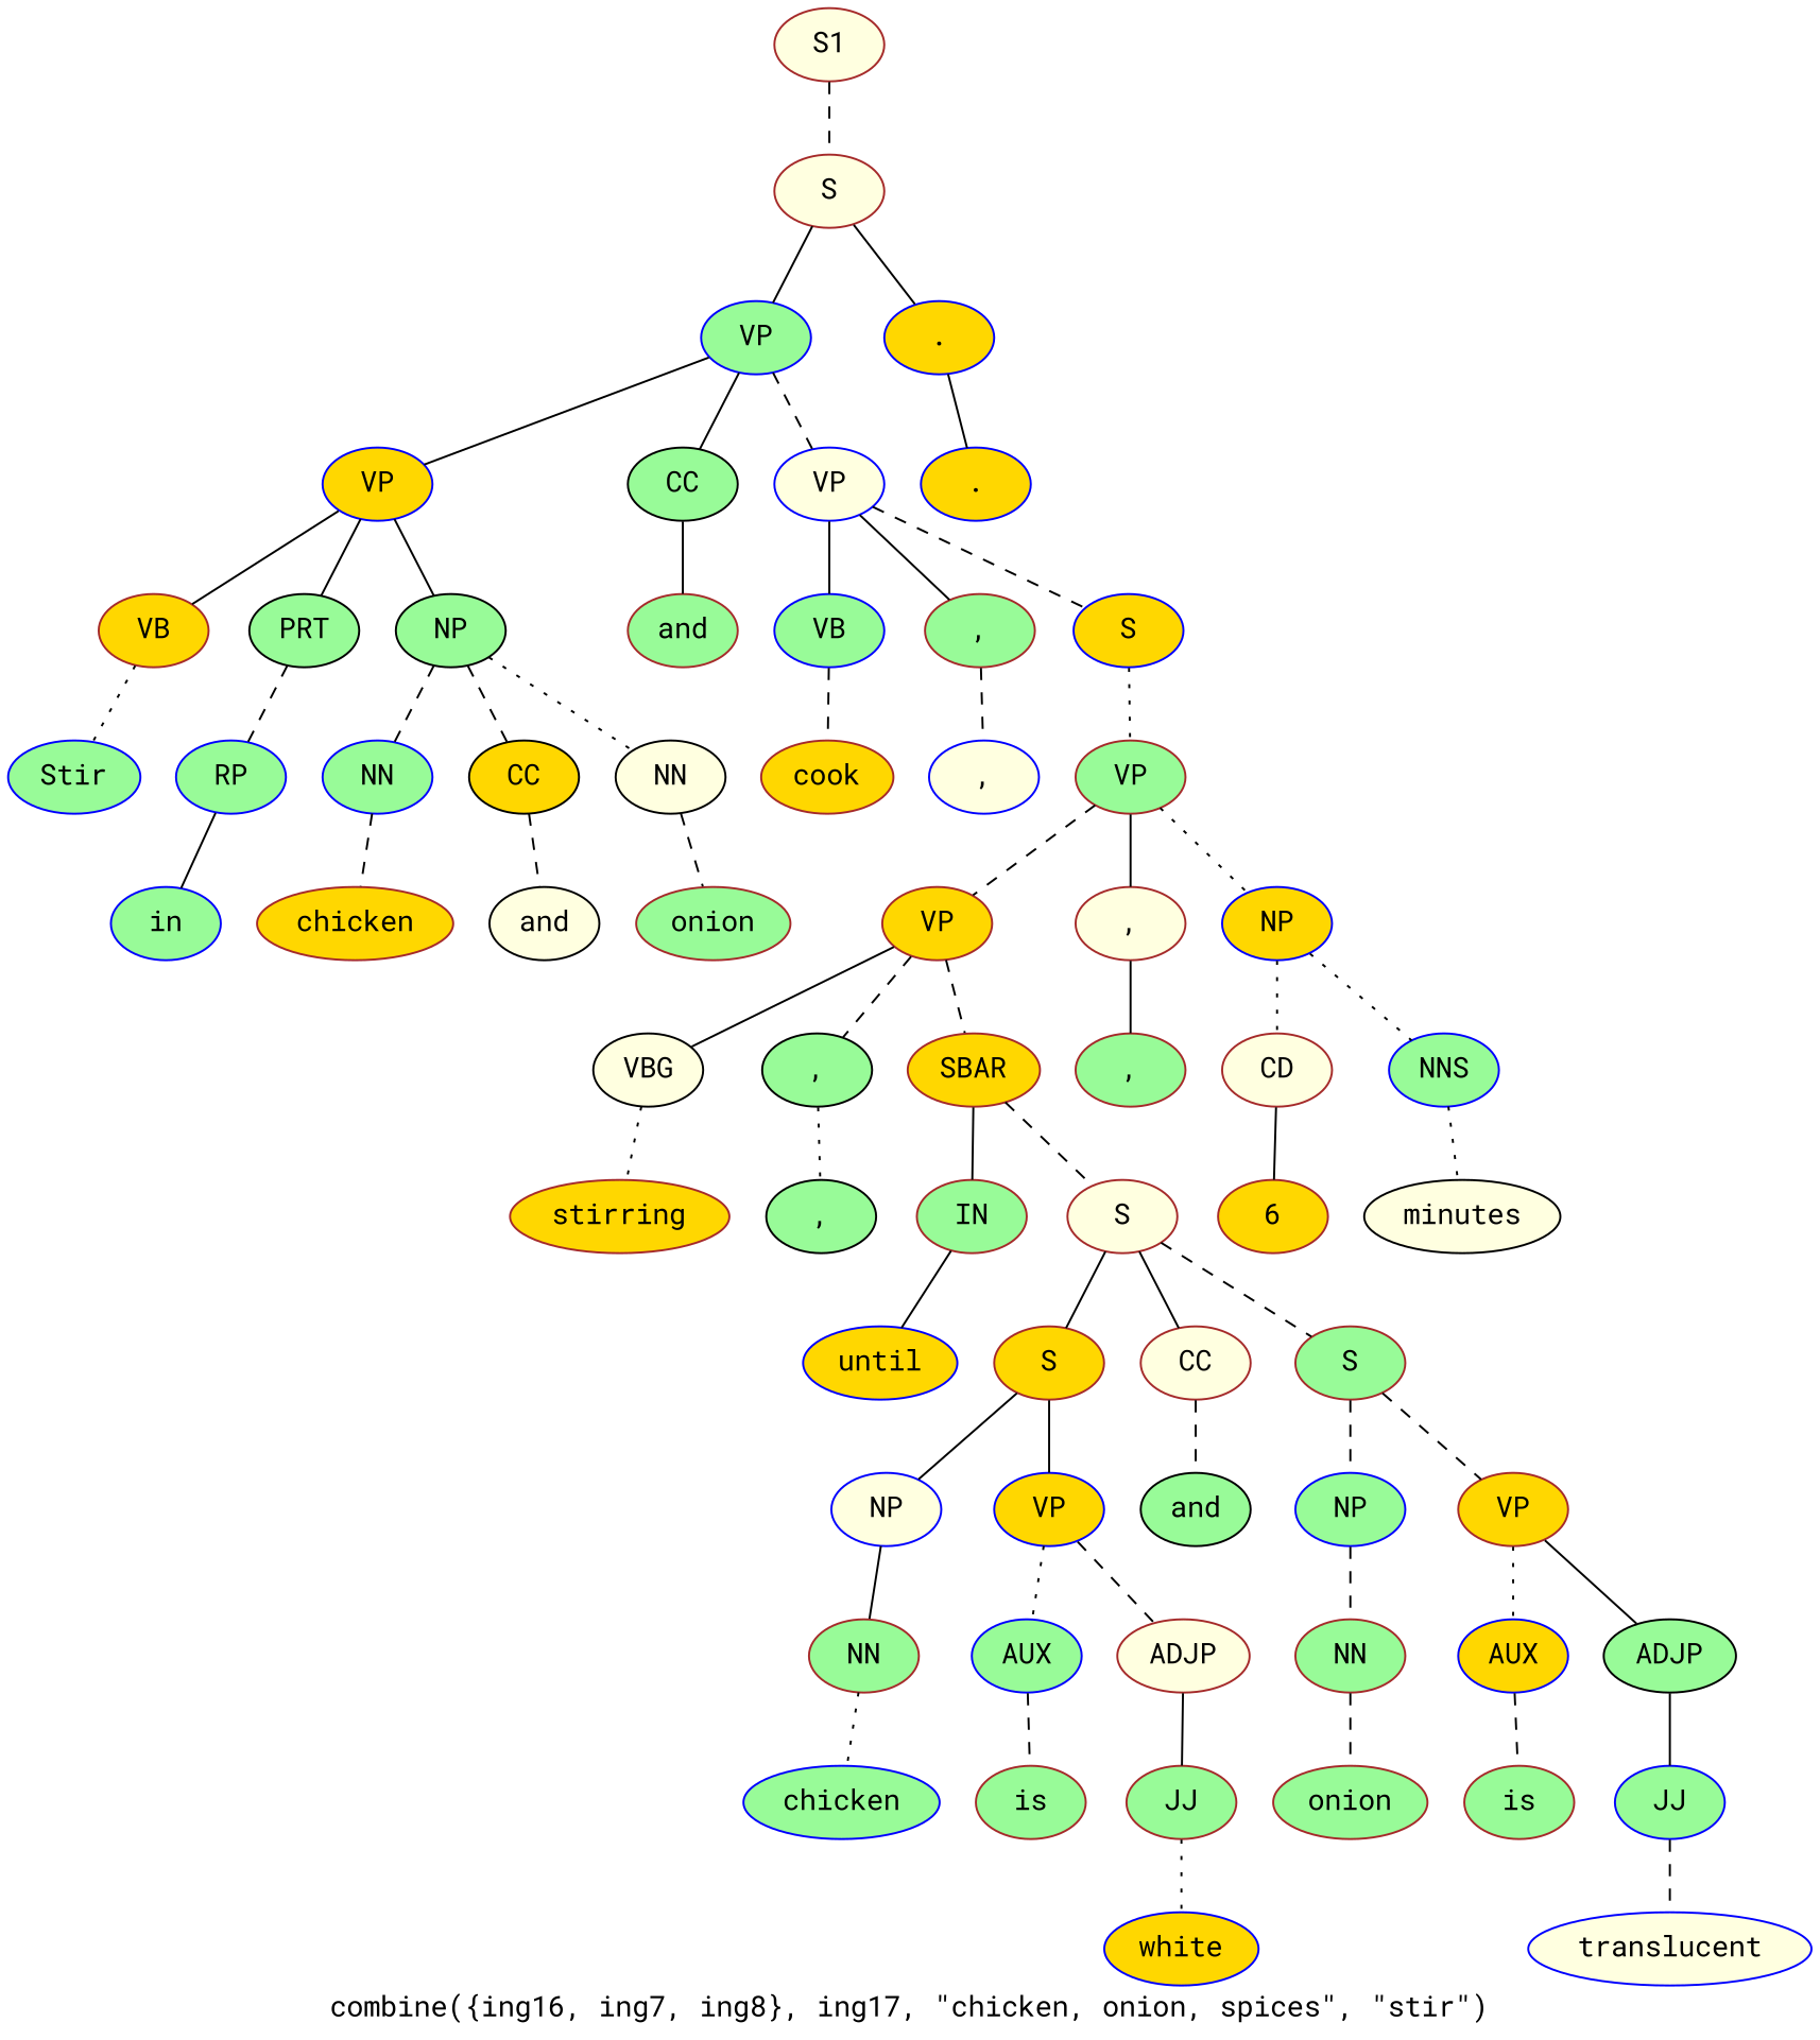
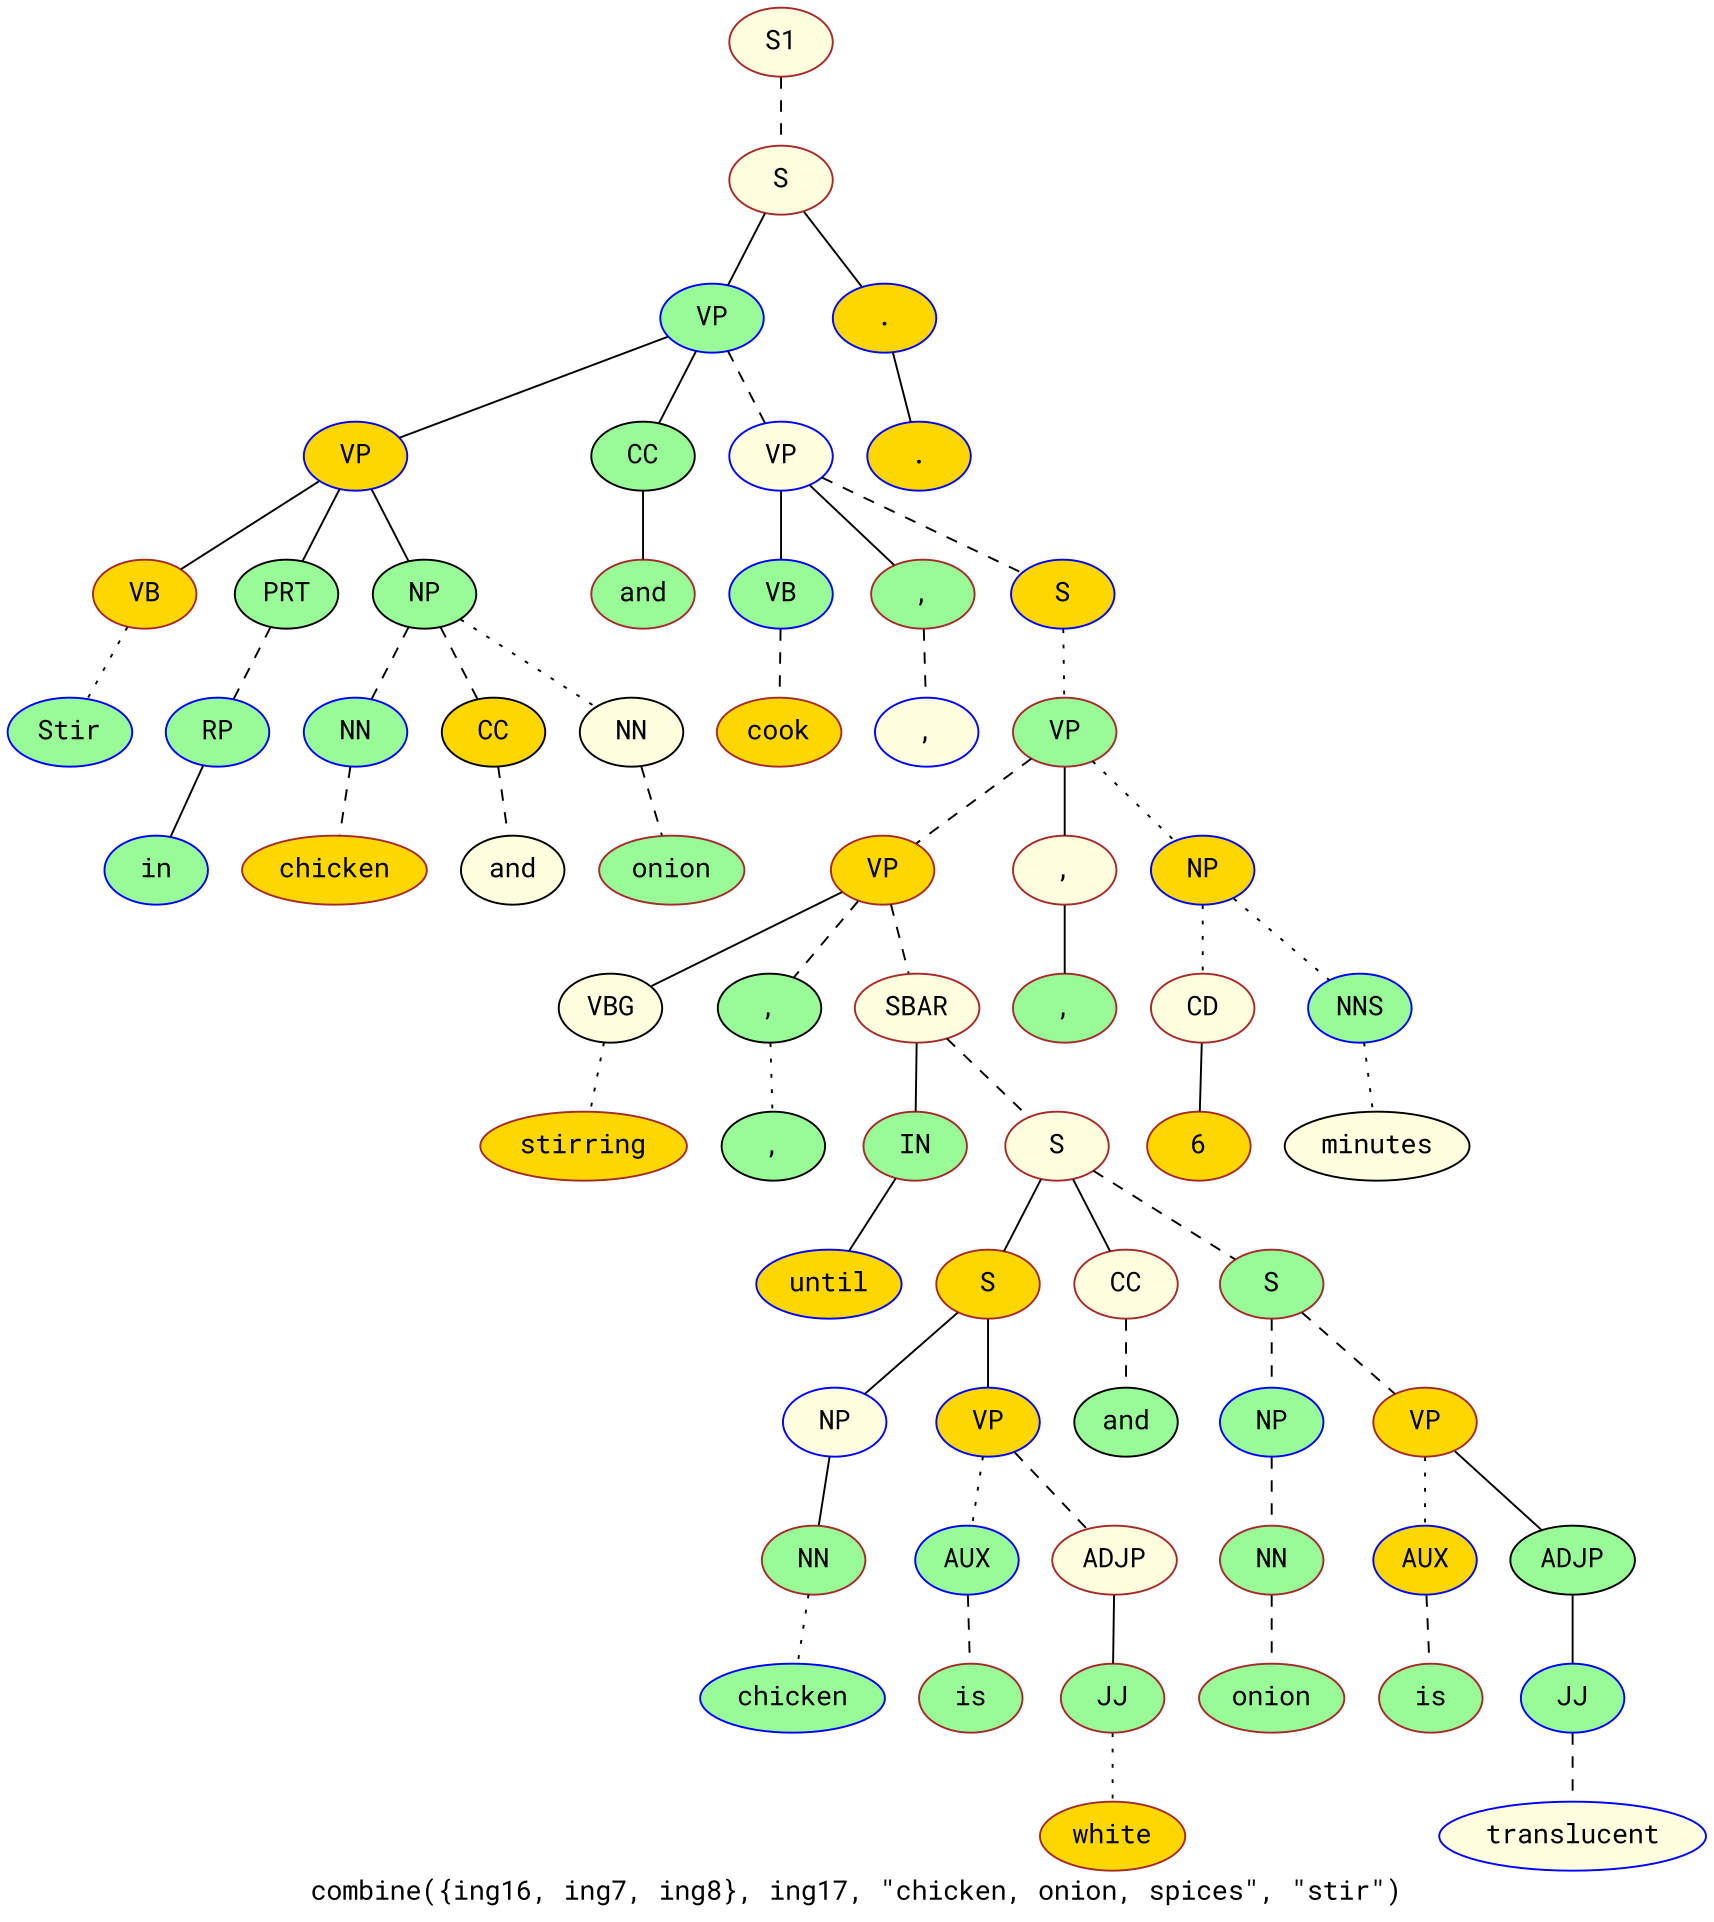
  graph {
    fontname="Roboto Mono"
    label="combine({ing16, ing7, ing8}, ing17, \"chicken, onion, spices\", \"stir\")"
    node [color=brown fillcolor=palegreen fontname="Roboto Mono" style=filled]
    edge [fontname="Roboto Mono" style=solid]
    n1 [fillcolor=lightyellow label=S1]
    n2 [fillcolor=lightyellow label=S]
    n3 [color=blue label=VP]
    n4 [color=blue fillcolor=gold label="."]
    n5 [color=blue fillcolor=gold label=VP]
    n6 [color=black label=CC]
    n7 [color=blue fillcolor=lightyellow label=VP]
    n8 [color=blue fillcolor=gold label="."]
    n9 [fillcolor=gold label=VB]
    n10 [color=black label=PRT]
    n11 [color=black label=NP]
    n12 [label=and]
    n13 [color=blue label=VB]
    n14 [label=","]
    n15 [color=blue fillcolor=gold label=S]
    n16 [color=blue label=Stir]
    n17 [color=blue label=RP]
    n18 [color=blue label=NN]
    n19 [color=black fillcolor=gold label=CC]
    n20 [color=black fillcolor=lightyellow label=NN]
    n21 [color=blue label=in]
    n22 [fillcolor=gold label=chicken]
    n23 [color=black fillcolor=lightyellow label=and]
    n24 [label=onion]
    n25 [fillcolor=gold label=cook]
    n26 [color=blue fillcolor=lightyellow label=","]
    n27 [label=VP]
    n28 [fillcolor=gold label=VP]
    n29 [fillcolor=lightyellow label=","]
    n30 [color=blue fillcolor=gold label=NP]
    n31 [color=black fillcolor=lightyellow label=VBG]
    n32 [color=black label=","]
-   n33 [fillcolor=gold label=SBAR]
+   n33 [fillcolor=lightyellow label=SBAR]
    n34 [label=","]
    n35 [fillcolor=lightyellow label=CD]
    n36 [color=blue label=NNS]
    n37 [fillcolor=gold label=stirring]
    n38 [color=black label=","]
    n39 [label=IN]
    n40 [fillcolor=lightyellow label=S]
    n41 [color=blue fillcolor=gold label=until]
    n42 [fillcolor=gold label=S]
    n43 [fillcolor=lightyellow label=CC]
    n44 [label=S]
    n45 [color=blue fillcolor=lightyellow label=NP]
    n46 [color=blue fillcolor=gold label=VP]
    n47 [color=black label=and]
    n48 [color=blue label=NP]
    n49 [fillcolor=gold label=VP]
    n50 [label=NN]
    n51 [color=blue label=AUX]
    n52 [fillcolor=lightyellow label=ADJP]
    n53 [color=blue label=chicken]
    n54 [label=is]
    n55 [label=JJ]
-   n56 [color=blue fillcolor=gold label=white]
+   n56 [fillcolor=gold label=white]
    n57 [label=NN]
    n58 [color=blue fillcolor=gold label=AUX]
    n59 [color=black label=ADJP]
    n60 [label=onion]
    n61 [label=is]
    n62 [color=blue label=JJ]
    n63 [color=blue fillcolor=lightyellow label=translucent]
    n64 [fillcolor=gold label=6]
    n65 [color=black fillcolor=lightyellow label=minutes]
    n1 -- n2 [style=dashed]
    n2 -- n3
    n2 -- n4
    n3 -- n5
    n3 -- n6
    n3 -- n7 [style=dashed]
    n4 -- n8
    n5 -- n9
    n5 -- n10
    n5 -- n11
    n6 -- n12
    n7 -- n13
    n7 -- n14
    n7 -- n15 [style=dashed]
    n9 -- n16 [style=dotted]
    n10 -- n17 [style=dashed]
    n11 -- n18 [style=dashed]
    n11 -- n19 [style=dashed]
    n11 -- n20 [style=dotted]
    n13 -- n25 [style=dashed]
    n14 -- n26 [style=dashed]
    n15 -- n27 [style=dotted]
    n17 -- n21
    n18 -- n22 [style=dashed]
    n19 -- n23 [style=dashed]
    n20 -- n24 [style=dashed]
    n27 -- n28 [style=dashed]
    n27 -- n29
    n27 -- n30 [style=dotted]
    n28 -- n31
    n28 -- n32 [style=dashed]
    n28 -- n33 [style=dashed]
    n29 -- n34
    n30 -- n35 [style=dotted]
    n30 -- n36 [style=dotted]
    n31 -- n37 [style=dotted]
    n32 -- n38 [style=dotted]
    n33 -- n39
    n33 -- n40 [style=dashed]
    n35 -- n64
    n36 -- n65 [style=dotted]
    n39 -- n41
    n40 -- n42
    n40 -- n43
    n40 -- n44 [style=dashed]
    n42 -- n45
    n42 -- n46
    n43 -- n47 [style=dashed]
    n44 -- n48 [style=dashed]
    n44 -- n49 [style=dashed]
    n45 -- n50
    n46 -- n51 [style=dotted]
    n46 -- n52 [style=dashed]
    n48 -- n57 [style=dashed]
    n49 -- n58 [style=dotted]
    n49 -- n59
    n50 -- n53 [style=dotted]
    n51 -- n54 [style=dashed]
    n52 -- n55
    n55 -- n56 [style=dotted]
    n57 -- n60 [style=dashed]
    n58 -- n61 [style=dashed]
    n59 -- n62
    n62 -- n63 [style=dashed]
  }
